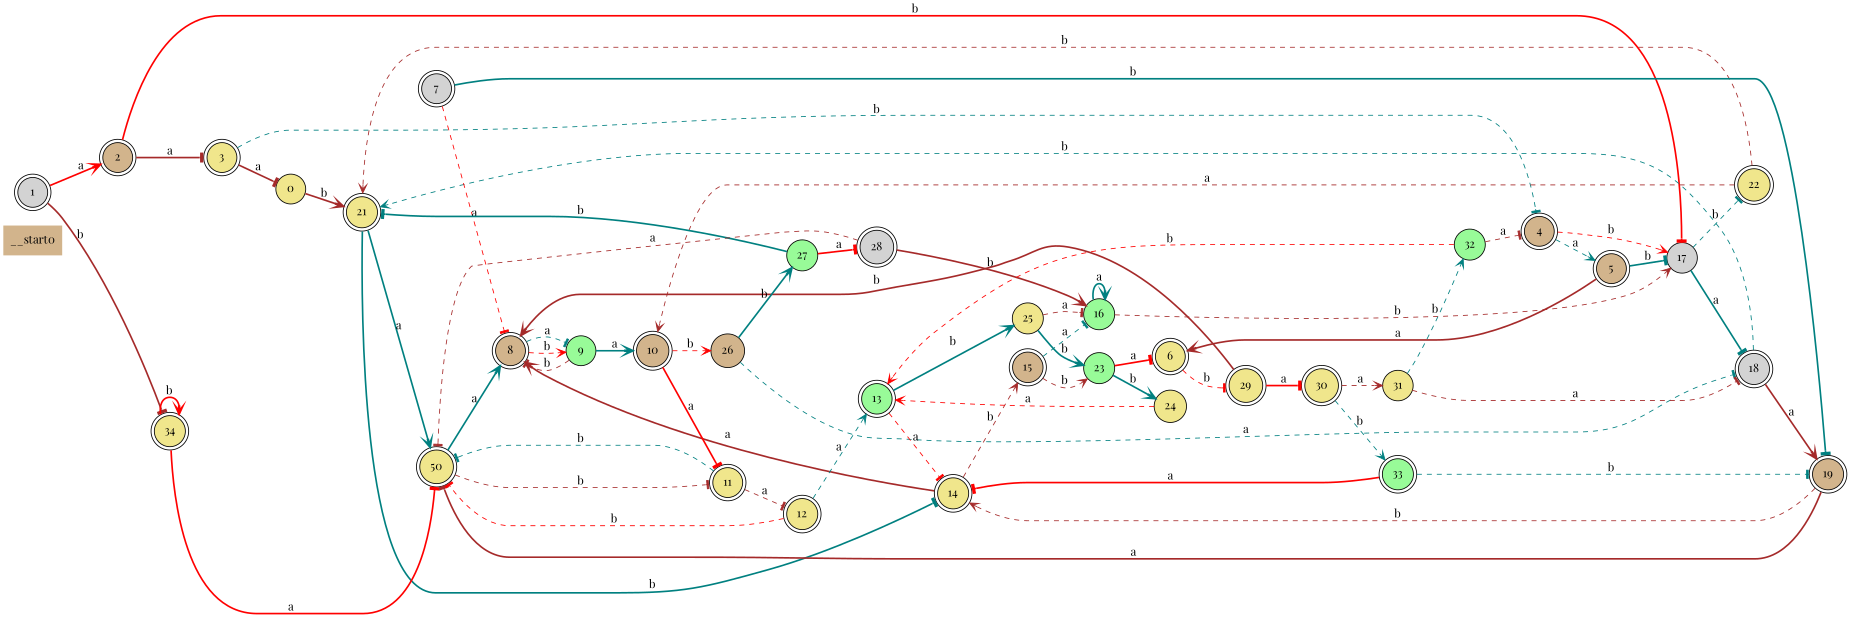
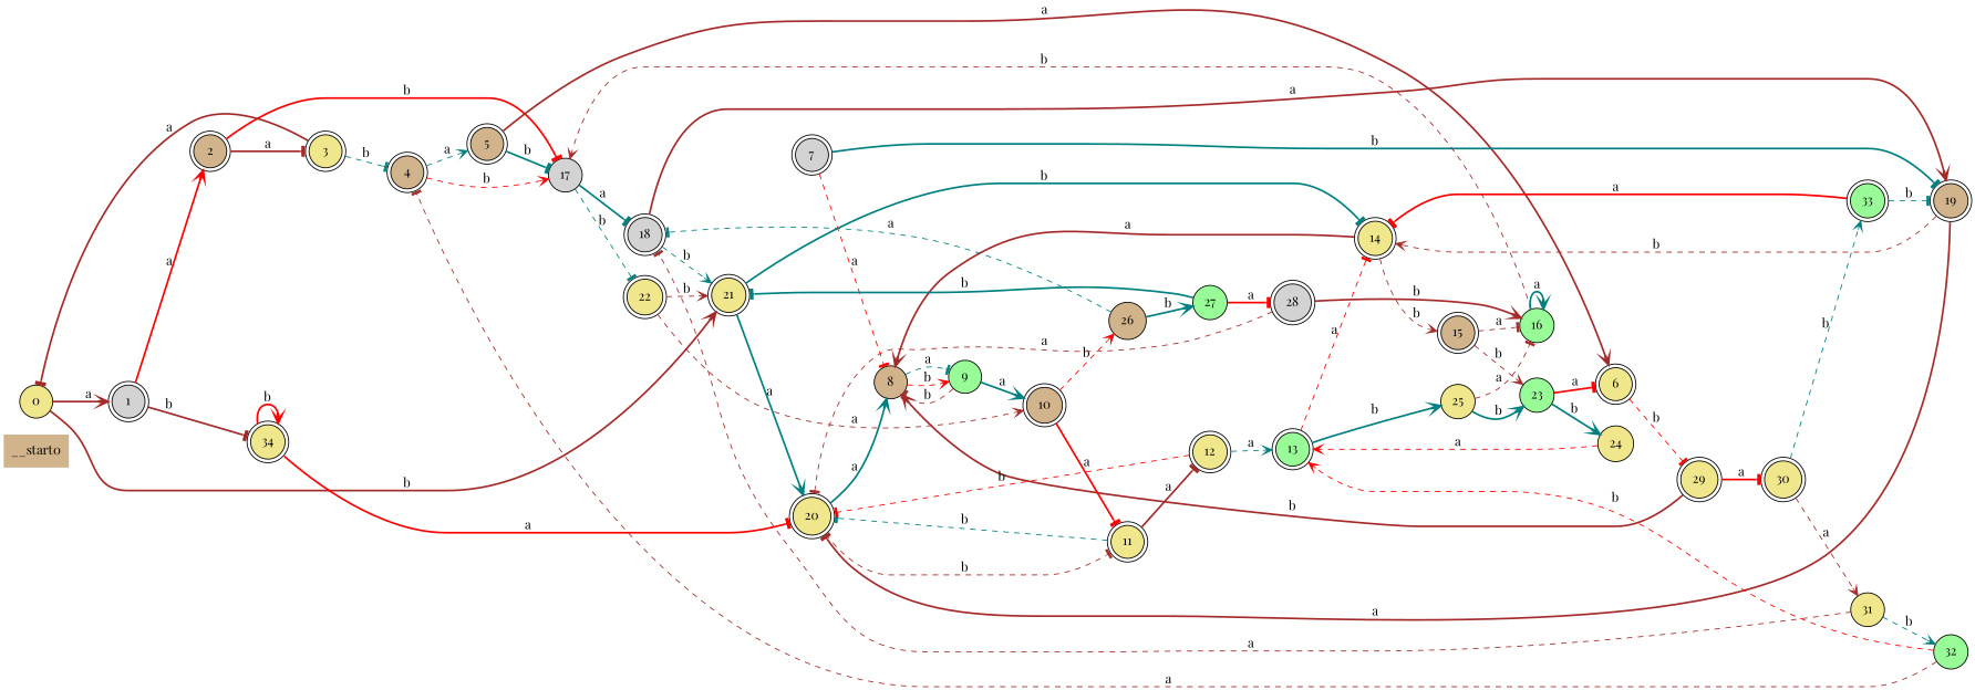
  digraph {
    fontname="Playfair Display"
    rankdir=LR
    node [fillcolor=khaki fontname="Playfair Display" shape=doublecircle style="rounded,filled" color=black]
    edge [arrowhead=vee color=brown fontname="Playfair Display" style=dashed]
    __start0 [fillcolor=tan shape=none style=filled color=""]
    n2 [label=0 shape=circle style=filled]
    n3 [fillcolor=lightgrey label=1]
    n4 [label=21]
    n5 [fillcolor=tan label=2]
    n6 [label=34]
-   n7 [label=50]
+   n7 [label=20]
    n8 [label=14]
    n9 [label=3]
    n10 [fillcolor=lightgrey label=17 shape=circle style=filled]
    n11 [fillcolor=tan label=4]
    n12 [fillcolor=lightgrey label=18]
    n13 [label=22]
    n14 [fillcolor=tan label=5]
    n15 [label=6]
    n16 [label=29]
    n17 [fillcolor=lightgrey label=7]
-   n18 [fillcolor=tan label=8]
+   n18 [fillcolor=tan label=8 shape=circle]
    n19 [fillcolor=tan label=19]
    n20 [label=30]
    n21 [fillcolor=palegreen label=9 shape=circle style=filled]
    n22 [fillcolor=tan label=10]
    n23 [label=11]
    n24 [fillcolor=tan label=26 shape=circle style=filled]
    n25 [label=12]
    n26 [fillcolor=palegreen label=27 shape=circle style=filled]
    n27 [fillcolor=palegreen label=13]
    n28 [label=25 shape=circle style=filled]
    n29 [fillcolor=tan label=15]
    n30 [fillcolor=palegreen label=16 shape=circle style=filled]
    n31 [fillcolor=palegreen label=23 shape=circle style=filled]
    n32 [label=24 shape=circle style=filled]
    n33 [fillcolor=lightgrey label=28]
    n34 [label=31 shape=circle style=filled]
    n35 [fillcolor=palegreen label=33]
    n36 [fillcolor=palegreen label=32 shape=circle style=filled]
+   n2 -> n3 [label=a style=bold]
    n2 -> n4 [label=b style=bold]
    n3 -> n5 [color=red label=a style=bold]
    n3 -> n6 [arrowhead=tee label=b style=bold]
    n4 -> n7 [color=teal label=a style=bold]
    n4 -> n8 [arrowhead=tee color=teal label=b style=bold]
    n5 -> n9 [arrowhead=tee label=a style=bold]
    n5 -> n10 [arrowhead=tee color=red label=b style=bold]
    n6 -> n6 [color=red label=b style=bold]
    n6 -> n7 [arrowhead=tee color=red label=a style=bold]
    n7 -> n18 [color=teal label=a style=bold]
    n7 -> n23 [arrowhead=tee label=b]
    n8 -> n18 [label=a style=bold]
    n8 -> n29 [label=b]
    n9 -> n2 [arrowhead=tee label=a style=bold]
    n9 -> n11 [arrowhead=tee color=teal label=b]
    n10 -> n12 [arrowhead=tee color=teal label=a style=bold]
    n10 -> n13 [arrowhead=tee color=teal label=b]
    n11 -> n10 [color=red label=b]
    n11 -> n14 [color=teal label=a]
    n12 -> n4 [color=teal label=b]
    n12 -> n19 [label=a style=bold]
    n13 -> n4 [label=b]
    n13 -> n22 [label=a]
    n14 -> n10 [arrowhead=tee color=teal label=b style=bold]
    n14 -> n15 [label=a style=bold]
    n15 -> n16 [arrowhead=tee color=red label=b]
    n16 -> n18 [label=b style=bold]
    n16 -> n20 [arrowhead=tee color=red label=a style=bold]
    n17 -> n18 [arrowhead=tee color=red label=a]
    n17 -> n19 [arrowhead=tee color=teal label=b style=bold]
    n18 -> n21 [arrowhead=tee color=teal label=a]
    n18 -> n21 [color=red label=b]
    n19 -> n7 [arrowhead=tee label=a style=bold]
    n19 -> n8 [label=b]
    n20 -> n34 [label=a]
    n20 -> n35 [color=teal label=b]
    n21 -> n18 [arrowhead=tee label=b]
    n21 -> n22 [color=teal label=a style=bold]
    n22 -> n23 [arrowhead=tee color=red label=a style=bold]
    n22 -> n24 [color=red label=b]
    n23 -> n7 [arrowhead=tee color=teal label=b]
-   n23 -> n25 [arrowhead=tee label=a]
+   n23 -> n25 [arrowhead=tee label=a style=bold]
    n24 -> n12 [arrowhead=tee color=teal label=a]
    n24 -> n26 [color=teal label=b style=bold]
    n25 -> n7 [arrowhead=tee color=red label=b]
    n25 -> n27 [color=teal label=a]
    n26 -> n4 [arrowhead=tee color=teal label=b style=bold]
    n26 -> n33 [arrowhead=tee color=red label=a style=bold]
    n27 -> n8 [arrowhead=tee color=red label=a]
    n27 -> n28 [color=teal label=b style=bold]
    n28 -> n30 [arrowhead=tee label=a]
    n28 -> n31 [color=teal label=b style=bold]
-   n29 -> n30 [arrowhead=tee color=teal label=a]
+   n29 -> n30 [arrowhead=tee label=a]
    n29 -> n31 [label=b]
    n30 -> n10 [label=b]
    n30 -> n30 [color=teal label=a style=bold]
    n31 -> n15 [arrowhead=tee color=red label=a style=bold]
    n31 -> n32 [color=teal label=b style=bold]
    n32 -> n27 [color=red label=a]
    n33 -> n7 [arrowhead=tee label=a]
    n33 -> n30 [label=b style=bold]
    n34 -> n12 [arrowhead=tee label=a]
    n34 -> n36 [color=teal label=b]
    n35 -> n8 [arrowhead=tee color=red label=a style=bold]
    n35 -> n19 [arrowhead=tee color=teal label=b]
    n36 -> n11 [arrowhead=tee label=a]
    n36 -> n27 [color=red label=b]
  }
